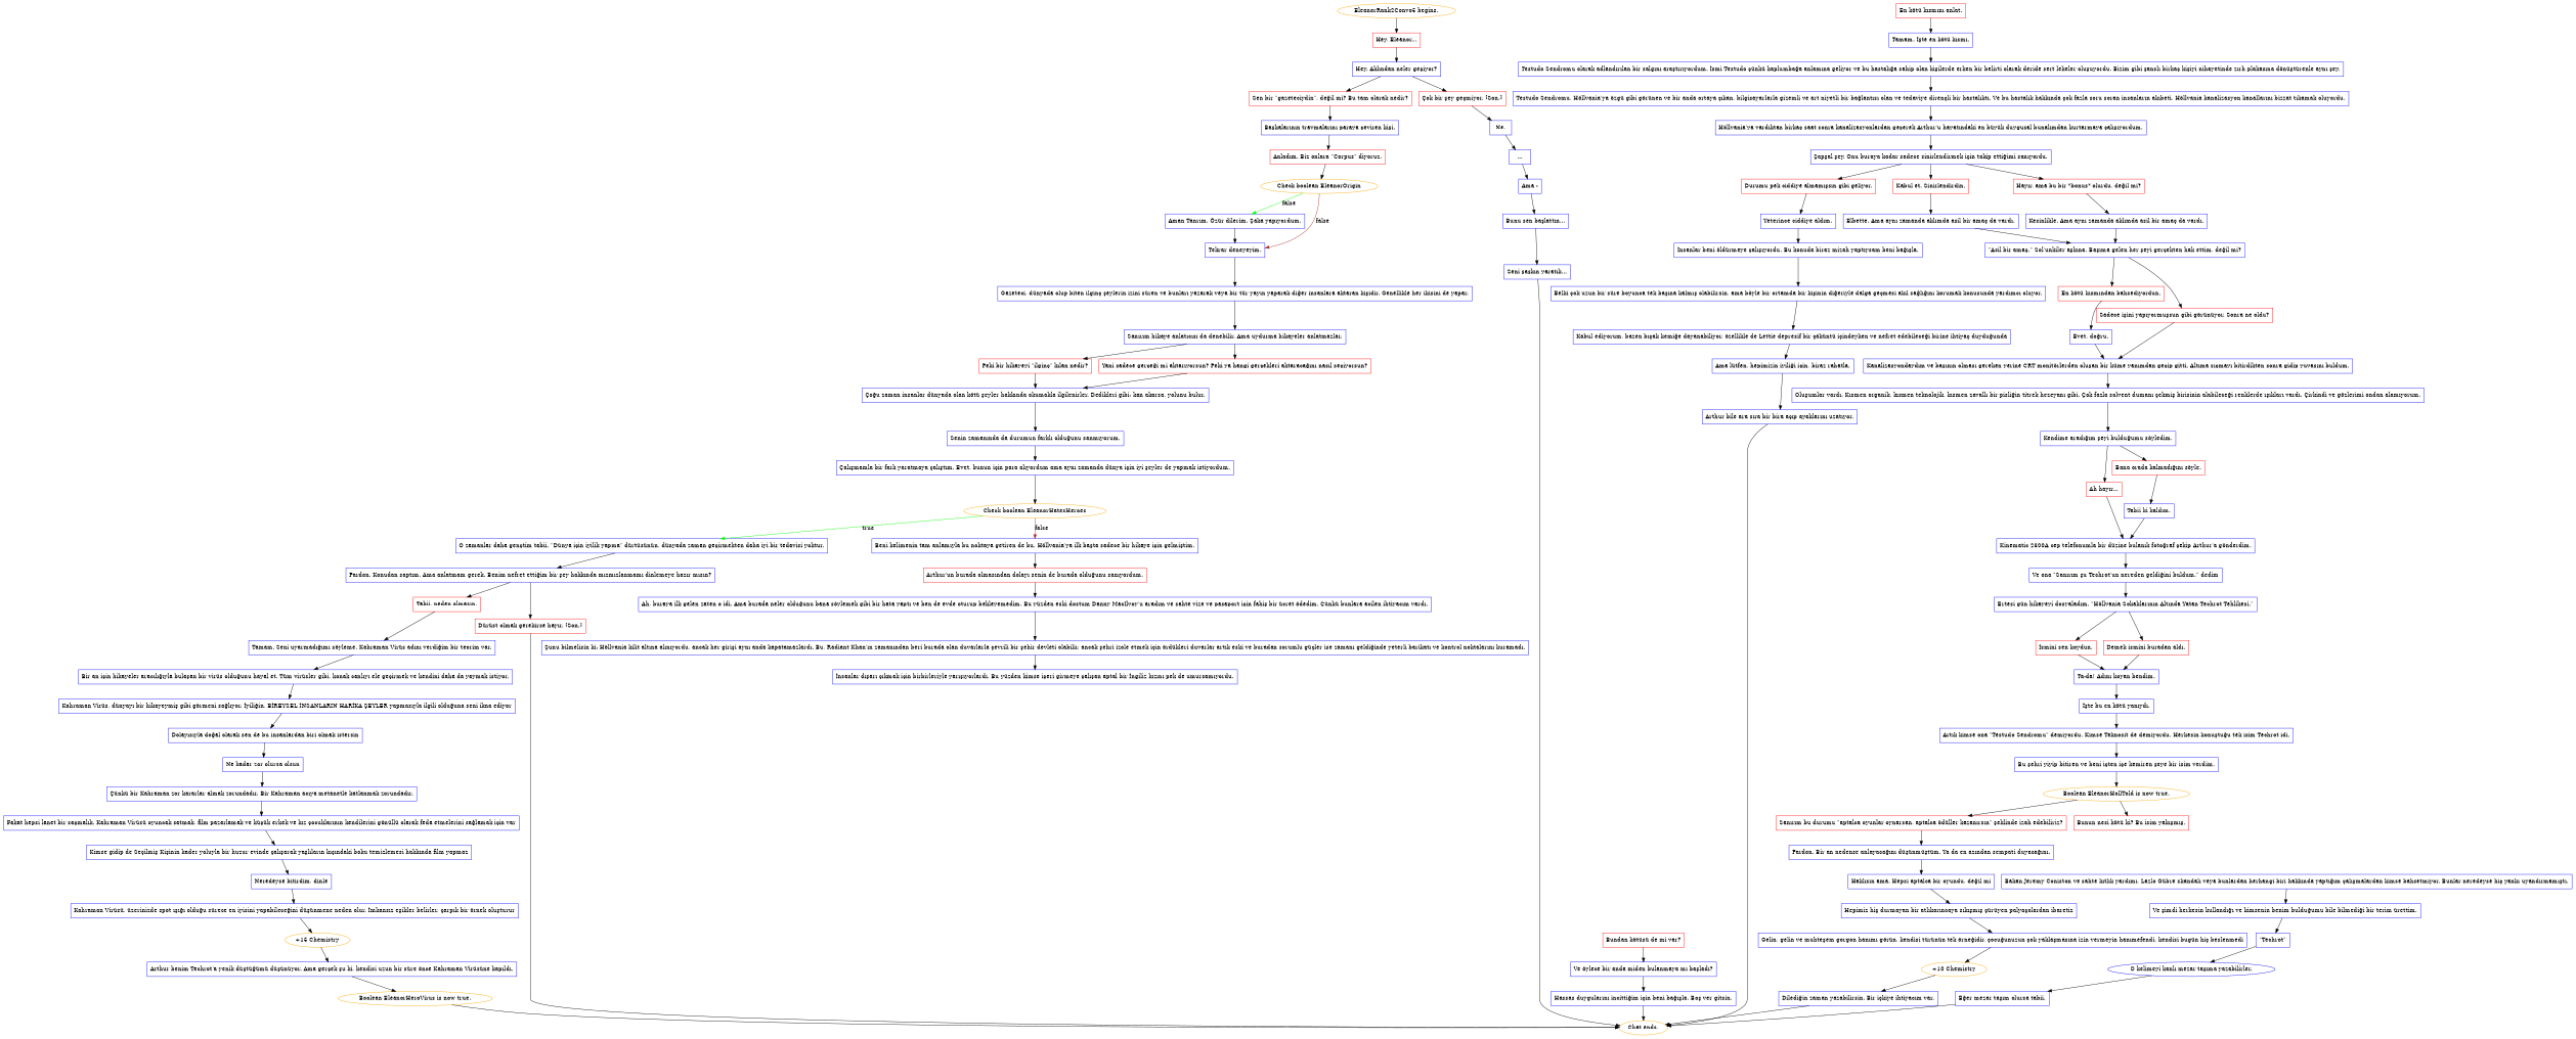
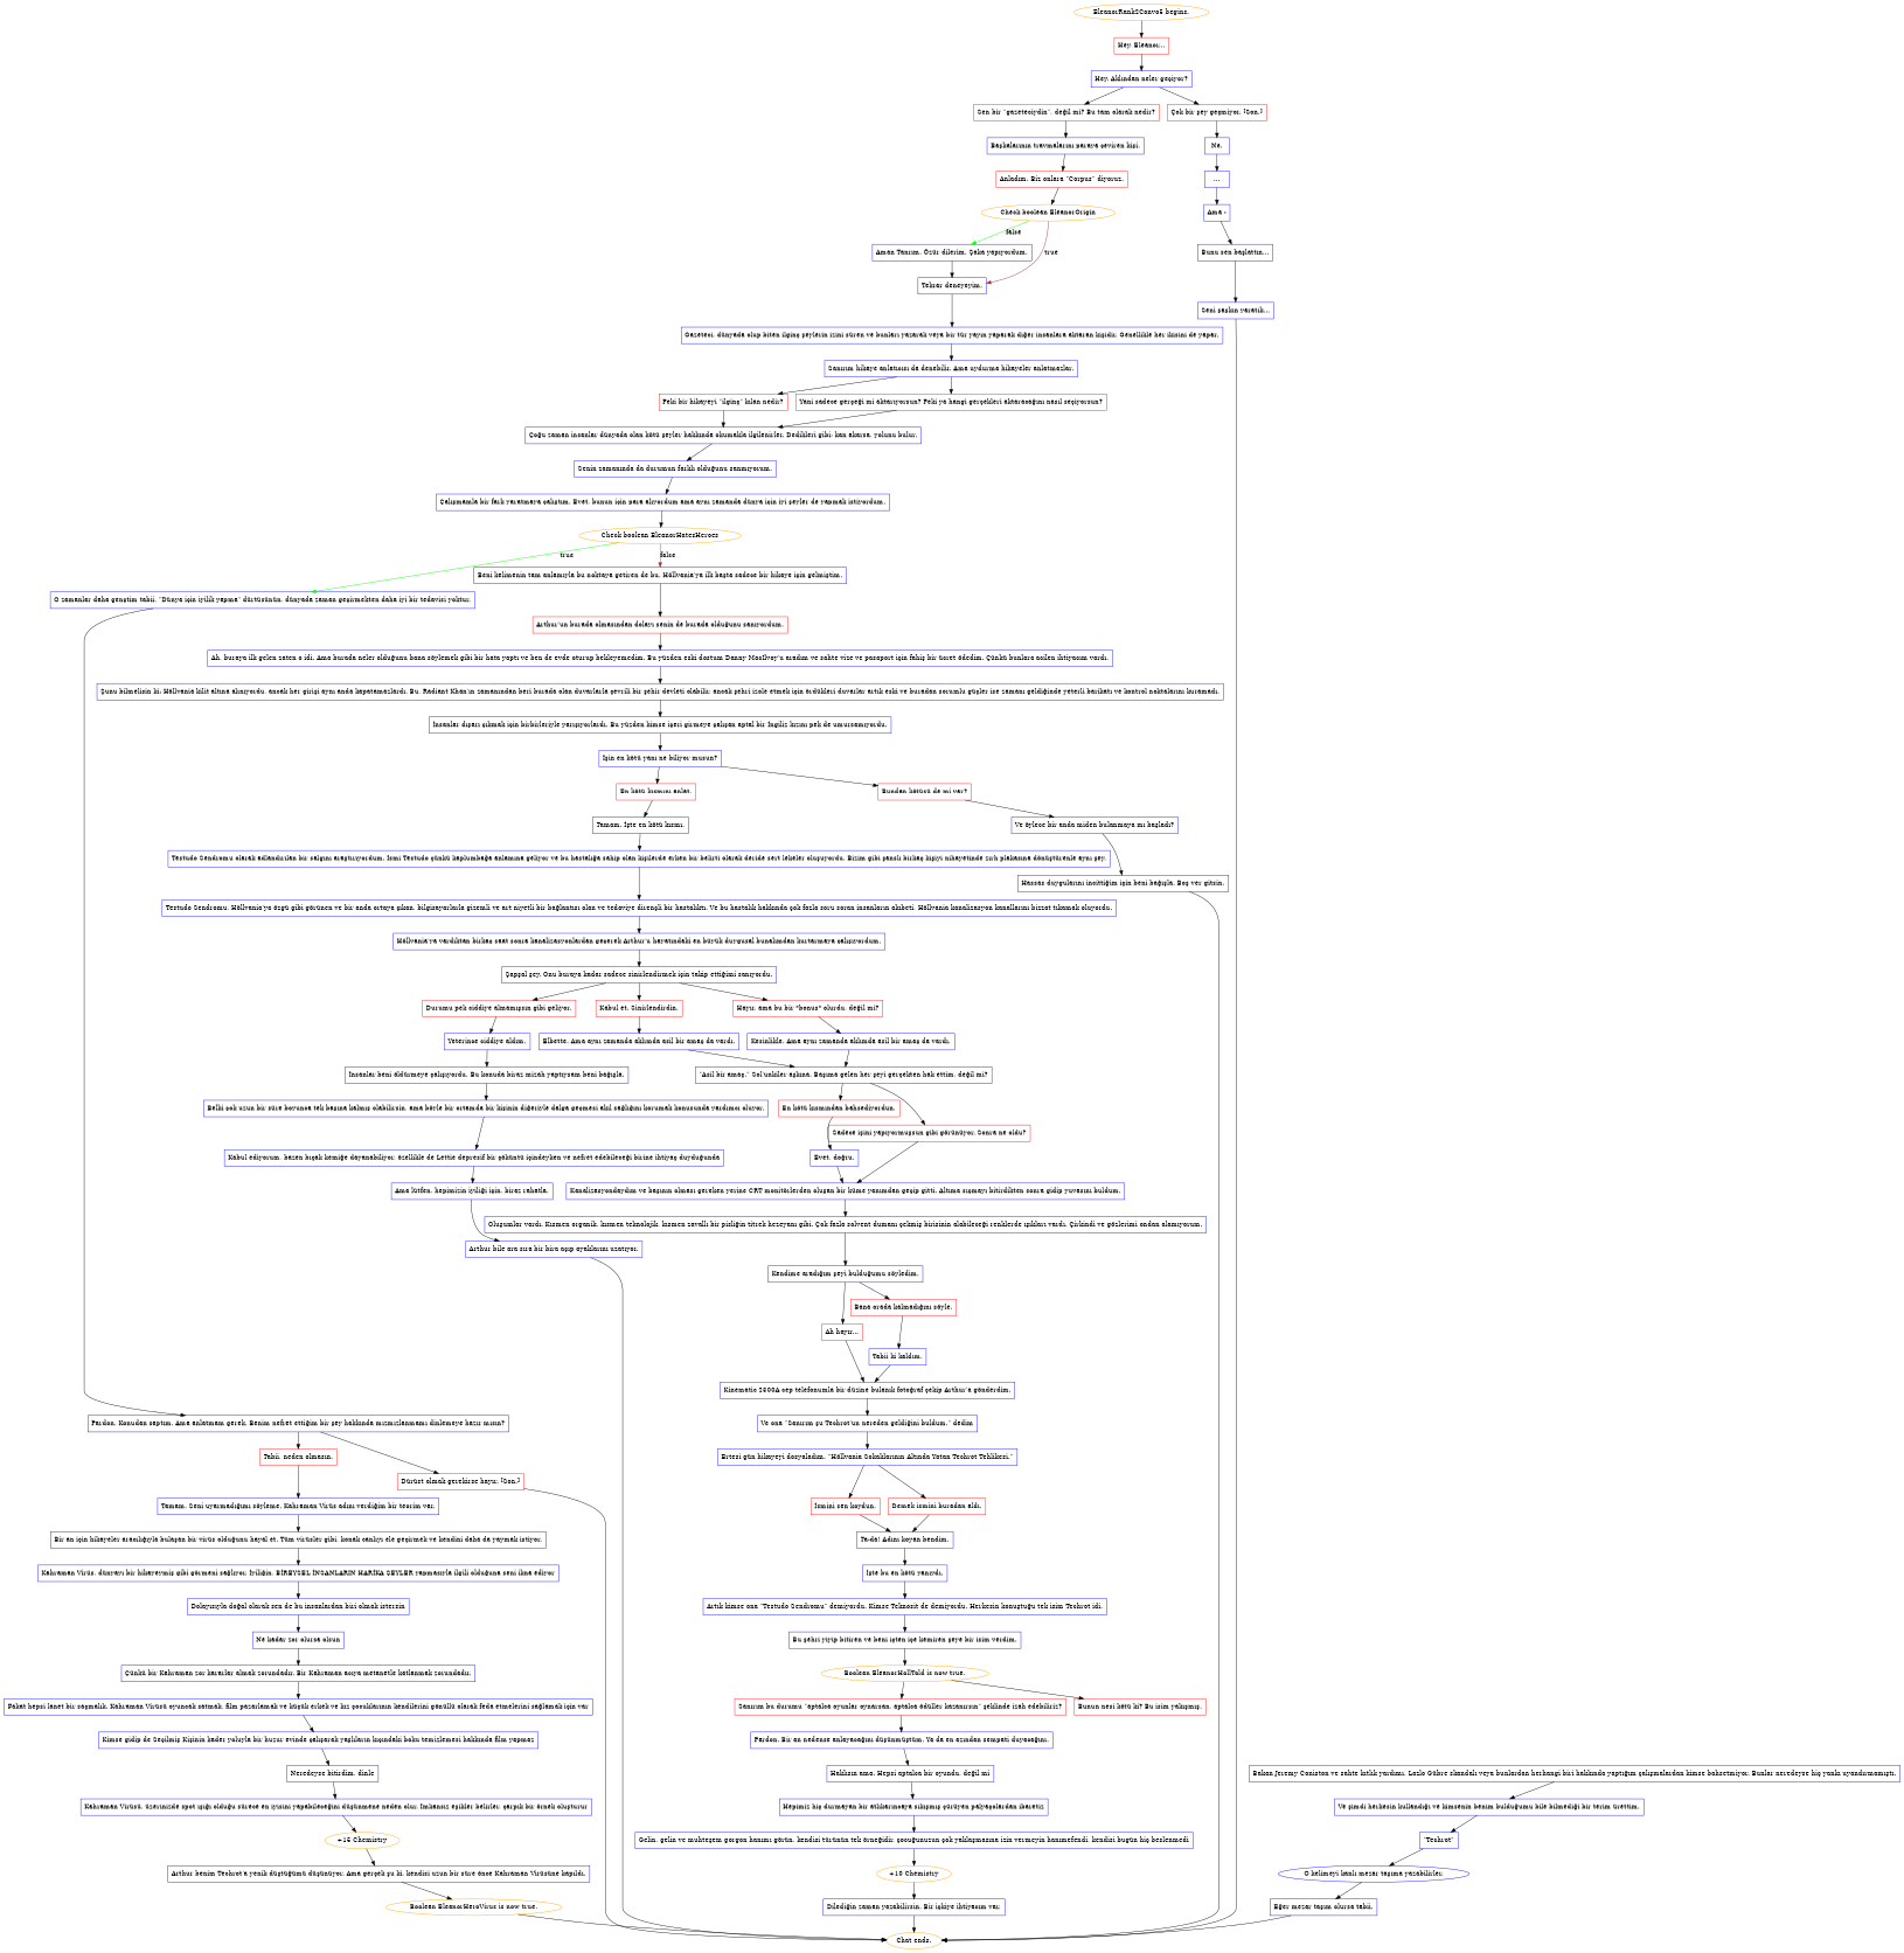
  digraph {
    node [color=blue shape=box]
    "EleanorRank2Convo5 begins." [color=orange shape=""]
    n2 [color=red label="Hey, Eleanor..."]
    n3 [label="Hey. Aklından neler geçiyor?"]
    n4 [color=red label="Sen bir \"gazeteciydin\", değil mi? Bu tam olarak nedir?"]
    n5 [color=red label="Çok bir şey geçmiyor. [Son.]"]
    n6 [label="Başkalarının travmalarını paraya çeviren kişi."]
    n7 [label="Ne."]
    n8 [color=red label="Anladım. Biz onlara \"Corpus\" diyoruz."]
    n9 [label="..."]
    n10 [color=orange label="Check boolean EleanorOrigin" shape=""]
    n11 [label="Ama -"]
    n12 [label="Aman Tanrım. Özür dilerim. Şaka yapıyordum."]
    n13 [label="Tekrar deneyeyim."]
    n14 [label="Bunu sen başlattın..."]
    n15 [label="Gazeteci, dünyada olup biten ilginç şeylerin izini süren ve bunları yazarak veya bir tür yayın yaparak diğer insanlara aktaran kişidir. Genellikle her ikisini de yapar."]
    n16 [label="Seni şaşkın yaratık..."]
    n17 [label="Sanırım hikaye anlatıcısı da denebilir. Ama uydurma hikayeler anlatmazlar."]
    "Chat ends." [color=orange shape=""]
    n19 [color=red label="Peki bir hikayeyi \"ilginç\" kılan nedir?"]
    n20 [color=red label="Yani sadece gerçeği mi aktarıyorsun? Peki ya hangi gerçekleri aktaracağını nasıl seçiyorsun?"]
    n21 [label="Çoğu zaman insanlar dünyada olan kötü şeyler hakkında okumakla ilgilenirler. Dedikleri gibi; kan akarsa, yolunu bulur."]
    n22 [label="Senin zamanında da durumun farklı olduğunu sanmıyorum."]
    n23 [label="Çalışmamla bir fark yaratmaya çalıştım. Evet, bunun için para alıyordum ama aynı zamanda dünya için iyi şeyler de yapmak istiyordum."]
    n24 [color=orange label="Check boolean EleanorHatesHeroes" shape=""]
    n25 [label="O zamanlar daha gençtim tabii. \"Dünya için iyilik yapma\" dürtüsünün, dünyada zaman geçirmekten daha iyi bir tedavisi yoktur."]
    n26 [label="Beni kelimenin tam anlamıyla bu noktaya getiren de bu. Höllvania'ya ilk başta sadece bir hikaye için gelmiştim."]
    n27 [label="Pardon. Konudan saptım. Ama anlatmam gerek. Benim nefret ettiğim bir şey hakkında mızmızlanmamı dinlemeye hazır mısın?"]
    n28 [color=red label="Arthur'un burada olmasından dolayı senin de burada olduğunu sanıyordum."]
    n29 [color=red label="Tabii, neden olmasın."]
    n30 [color=red label="Dürüst olmak gerekirse hayır. [Son.]"]
    n31 [label="Ah, buraya ilk gelen zaten o idi. Ama burada neler olduğunu bana söylemek gibi bir hata yaptı ve ben de evde oturup bekleyemedim. Bu yüzden eski dostum Danny MacIlvoy'u aradım ve sahte vize ve pasaport için fahiş bir ücret ödedim. Çünkü bunlara acilen ihtiyacım vardı."]
    n32 [label="Tamam. Seni uyarmadığımı söyleme. Kahraman Virüs adını verdiğim bir teorim var."]
    n33 [label="Şunu bilmelisin ki: Höllvania kilit altına alınıyordu, ancak her girişi aynı anda kapatamazlardı. Bu, Radiant Khan'ın zamanından beri burada olan duvarlarla çevrili bir şehir devleti olabilir, ancak şehri izole etmek için ördükleri duvarlar artık eski ve buradan sorumlu güçler ise zamanı geldiğinde yeterli barikatı ve kontrol noktalarını kuramadı."]
    n34 [label="Bir an için hikayeler aracılığıyla bulaşan bir virüs olduğunu hayal et. Tüm virüsler gibi, konak canlıyı ele geçirmek ve kendini daha da yaymak istiyor."]
    n35 [label="İnsanlar dışarı çıkmak için birbirleriyle yarışıyorlardı. Bu yüzden kimse içeri girmeye çalışan aptal bir İngiliz kızını pek de umursamıyordu."]
    n36 [label="Kahraman Virüs, dünyayı bir hikayeymiş gibi görmeni sağlıyor. İyiliğin, BİREYSEL İNSANLARIN HARİKA ŞEYLER yapmasıyla ilgili olduğuna seni ikna ediyor"]
+   n37 [label="İşin en kötü yanı ne biliyor musun?"]
    n38 [label="Dolayısıyla doğal olarak sen de bu insanlardan biri olmak istersin"]
    n39 [color=red label="En kötü kısmını anlat."]
    n40 [color=red label="Bundan kötüsü de mi var?"]
    n41 [label="Ne kadar zor olursa olsun"]
    n42 [label="Tamam. İşte en kötü kısmı."]
    n43 [label="Ve öylece bir anda miden bulanmaya mı başladı?"]
    n44 [label="Çünkü bir Kahraman zor kararlar almak zorundadır. Bir Kahraman acıya metanetle katlanmak zorundadır."]
    n45 [label="Testudo Sendromu olarak adlandırılan bir salgını araştırıyordum. İsmi Testudo çünkü kaplumbağa anlamına geliyor ve bu hastalığa sahip olan kişilerde erken bir belirti olarak deride sert lekeler oluşuyordu. Bizim gibi şanslı birkaç kişiyi nihayetinde zırh plakasına dönüştürenle aynı şey."]
    n46 [label="Hassas duygularını incittiğim için beni bağışla. Boş ver gitsin."]
    n47 [label="Fakat hepsi lanet bir saçmalık. Kahraman Virüsü oyuncak satmak, film pazarlamak ve küçük erkek ve kız çocuklarının kendilerini gönüllü olarak feda etmelerini sağlamak için var"]
    n48 [label="Testudo Sendromu, Höllvania'ya özgü gibi görünen ve bir anda ortaya çıkan, bilgisayarlarla gizemli ve art niyetli bir bağlantısı olan ve tedaviye dirençli bir hastalıktı. Ve bu hastalık hakkında çok fazla soru soran insanların akıbeti, Höllvania kanalizasyon kanallarını bizzat tıkamak oluyordu."]
    n49 [label="Kimse gidip de Seçilmiş Kişinin kader yoluyla bir huzur evinde çalışarak yaşlıların kıçındaki boku temizlemesi hakkında film yapmaz"]
    n50 [label="Höllvania'ya vardıktan birkaç saat sonra kanalizasyonlardan geçerek Arthur'u hayatındaki en büyük duygusal bunalımdan kurtarmaya çalışıyordum."]
    n51 [label="Neredeyse bitirdim, dinle"]
    n52 [label="Şapşal şey. Onu buraya kadar sadece sinirlendirmek için takip ettiğimi sanıyordu."]
    n53 [label="Kahraman Virüsü, üzerinizde spot ışığı olduğu sürece en iyisini yapabileceğini düşünmene neden olur. İmkansız eşikler belirler, çarpık bir örnek oluşturur"]
    n54 [color=red label="Durumu pek ciddiye almamışsın gibi geliyor."]
    n55 [color=red label="Kabul et. Sinirlendirdin."]
    n56 [color=red label="Hayır, ama bu bir *bonus* olurdu, değil mi?"]
    n57 [color=orange label="+15 Chemistry" shape=""]
    n58 [label="Yeterince ciddiye aldım."]
    n59 [label="Elbette. Ama aynı zamanda aklımda asil bir amaç da vardı."]
    n60 [label="Kesinlikle. Ama aynı zamanda aklımda asil bir amaç da vardı."]
    n61 [label="Arthur benim Techrot'a yenik düştüğümü düşünüyor. Ama gerçek şu ki, kendisi uzun bir süre önce Kahraman Virüsüne kapıldı."]
    n62 [label="İnsanlar beni öldürmeye çalışıyordu. Bu konuda biraz mizah yaptıysam beni bağışla."]
    n63 [label="\"Asil bir amaç.\" Sol'unkiler aşkına. Başıma gelen her şeyi gerçekten hak ettim, değil mi?"]
    n64 [color=orange label="Boolean EleanorHeroVirus is now true." shape=""]
    n65 [label="Belki çok uzun bir süre boyunca tek başına kalmış olabilirsin, ama böyle bir ortamda bir kişinin diğeriyle dalga geçmesi akıl sağlığını korumak konusunda yardımcı oluyor."]
    n66 [color=red label="En kötü kısmından bahsediyordun."]
    n67 [color=red label="Sadece işini yapıyormuşsun gibi görünüyor. Sonra ne oldu?"]
    n68 [label="Kabul ediyorum, bazen bıçak kemiğe dayanabiliyor, özellikle de Lettie depresif bir çöküntü içindeyken ve nefret edebileceği birine ihtiyaç duyduğunda"]
    n69 [label="Evet, doğru."]
    n70 [label="Kanalizasyondaydım ve başının olması gereken yerine CRT monitörlerden oluşan bir küme yanımdan geçip gitti. Altıma sıçmayı bitirdikten sonra gidip yuvasını buldum."]
    n71 [label="Ama lütfen, hepimizin iyiliği için, biraz rahatla."]
    n72 [label="Oluşumlar vardı. Kısmen organik, kısmen teknolojik, kısmen zavallı bir pisliğin titrek hezeyanı gibi. Çok fazla solvent dumanı çekmiş birisinin alabileceği renklerde ışıkları vardı. Çirkindi ve gözlerimi ondan alamıyorum."]
    n73 [label="Arthur bile ara sıra bir bira açıp ayaklarını uzatıyor."]
    n74 [label="Kendime aradığım şeyi bulduğumu söyledim."]
    n75 [color=red label="Ah hayır..."]
    n76 [color=red label="Bana orada kalmadığını söyle."]
    n77 [label="Kinematic 2300A cep telefonumla bir düzine bulanık fotoğraf çekip Arthur'a gönderdim."]
    n78 [label="Tabii ki kaldım."]
    n79 [label="Ve ona \"Sanırım şu Techrot'un nereden geldiğini buldum.\" dedim"]
    n80 [label="Ertesi gün hikayeyi dosyaladım. \"Höllvania Sokaklarının Altında Yatan Techrot Tehlikesi.\""]
    n81 [color=red label="İsmini sen koydun."]
    n82 [color=red label="Demek ismini buradan aldı."]
    n83 [label="Ta-da! Adını koyan bendim."]
    n84 [label="İşte bu en kötü yanıydı."]
    n85 [label="Artık kimse ona \"Testudo Sendromu\" demiyordu. Kimse Teknosit de demiyordu. Herkesin konuştuğu tek isim Techrot idi."]
    n86 [label="Bu şehri yiyip bitiren ve beni içten içe kemiren şeye bir isim verdim."]
    n87 [color=orange label="Boolean EleanorHollTold is now true." shape=""]
    n88 [color=red label="Sanırım bu durumu \"aptalca oyunlar oynarsan, aptalca ödüller kazanırsın\" şeklinde izah edebiliriz?"]
    n89 [color=red label="Bunun nesi kötü ki? Bu isim yakışmış."]
    n90 [label="Pardon. Bir an nedense anlayacağını düşünmüştüm. Ya da en azından sempati duyacağını."]
    n91 [label="Haklısın ama. Hepsi aptalca bir oyundu, değil mi"]
    n92 [label="Hepimiz hiç durmayan bir atlıkarıncaya sıkışmış çürüyen palyaçolardan ibaretiz"]
    n93 [label="Bakan Jeremy Coniston ve sahte kıtlık yardımı, Lazlo Gübre skandalı veya bunlardan herhangi biri hakkında yaptığım çalışmalardan kimse bahsetmiyor. Bunlar neredeyse hiç yankı uyandırmamıştı."]
    n94 [label="Ve şimdi herkesin kullandığı ve kimsenin benim bulduğumu bile bilmediği bir terim ürettim."]
    n95 [label="Gelin, gelin ve muhteşem gorgon hanımı görün, kendisi türünün tek örneğidir, çocuğunuzun çok yaklaşmasına izin vermeyin hanımefendi, kendisi bugün hiç beslenmedi"]
    n96 [label="\"Techrot\""]
    n97 [color=orange label="+10 Chemistry" shape=""]
    n98 [label="O kelimeyi kanlı mezar taşıma yazabilirler." shape=ellipse]
    n99 [label="Dilediğin zaman yazabilirsin. Bir içkiye ihtiyacım var."]
    n100 [label="Eğer mezar taşım olursa tabii."]
    "EleanorRank2Convo5 begins." -> n2
    n2 -> n3
    n3 -> n4
    n3 -> n5
    n4 -> n6
    n5 -> n7
    n6 -> n8
    n7 -> n9
    n8 -> n10
    n9 -> n11
    n10 -> n12 [color=green label=false]
-   n10 -> n13 [color=brown label=false]
+   n10 -> n13 [color=brown label=true]
    n11 -> n14
    n12 -> n13
    n13 -> n15
    n14 -> n16
    n15 -> n17
    n16 -> "Chat ends."
    n17 -> n19
    n17 -> n20
    n19 -> n21
    n20 -> n21
    n21 -> n22
    n22 -> n23
    n23 -> n24
    n24 -> n25 [color=green label=true]
    n24 -> n26 [color=brown label=false]
    n25 -> n27
    n26 -> n28
    n27 -> n29
    n27 -> n30
    n28 -> n31
    n29 -> n32
    n30 -> "Chat ends."
    n31 -> n33
    n32 -> n34
    n33 -> n35
    n34 -> n36
+   n35 -> n37
    n36 -> n38
+   n37 -> n39
+   n37 -> n40
    n38 -> n41
    n39 -> n42
    n40 -> n43
    n41 -> n44
    n42 -> n45
    n43 -> n46
    n44 -> n47
    n45 -> n48
    n46 -> "Chat ends."
    n47 -> n49
    n48 -> n50
    n49 -> n51
    n50 -> n52
    n51 -> n53
    n52 -> n54
    n52 -> n55
    n52 -> n56
    n53 -> n57
    n54 -> n58
    n55 -> n59
    n56 -> n60
    n57 -> n61
    n58 -> n62
    n59 -> n63
    n60 -> n63
    n61 -> n64
    n62 -> n65
    n63 -> n66
    n63 -> n67
    n64 -> "Chat ends."
    n65 -> n68
    n66 -> n69
    n67 -> n70
    n68 -> n71
    n69 -> n70
    n70 -> n72
    n71 -> n73
    n72 -> n74
    n73 -> "Chat ends."
    n74 -> n75
    n74 -> n76
    n75 -> n77
    n76 -> n78
    n77 -> n79
    n78 -> n77
    n79 -> n80
    n80 -> n81
    n80 -> n82
    n81 -> n83
    n82 -> n83
    n83 -> n84
    n84 -> n85
    n85 -> n86
    n86 -> n87
    n87 -> n88
    n87 -> n89
    n88 -> n90
    n90 -> n91
    n91 -> n92
    n92 -> n95
    n93 -> n94
    n94 -> n96
    n95 -> n97
    n96 -> n98
    n97 -> n99
    n98 -> n100
    n99 -> "Chat ends."
    n100 -> "Chat ends."
  }
